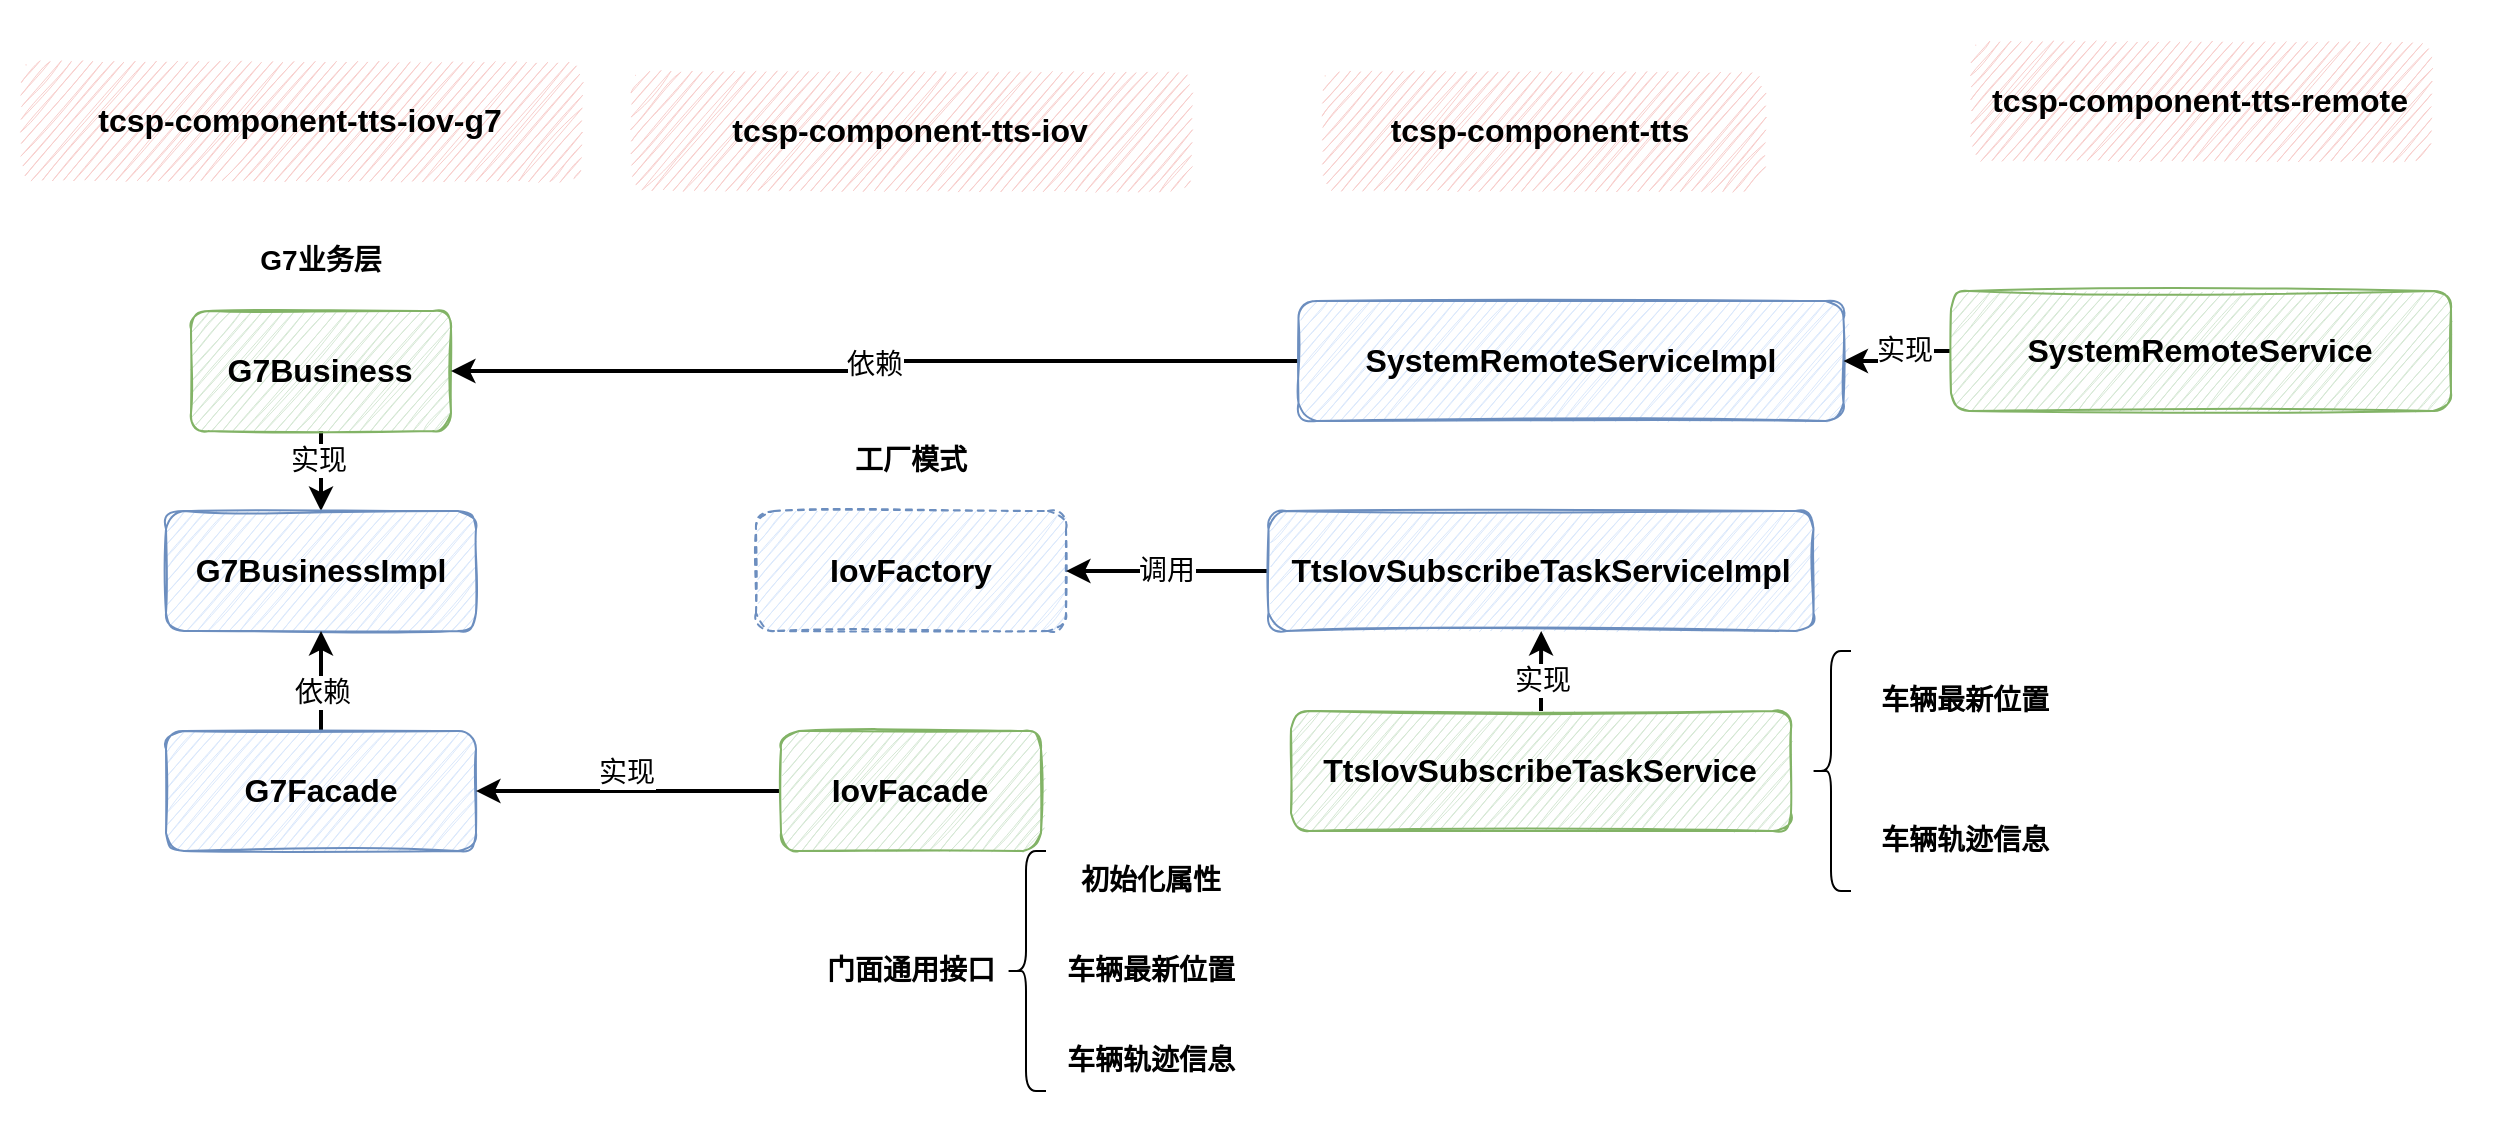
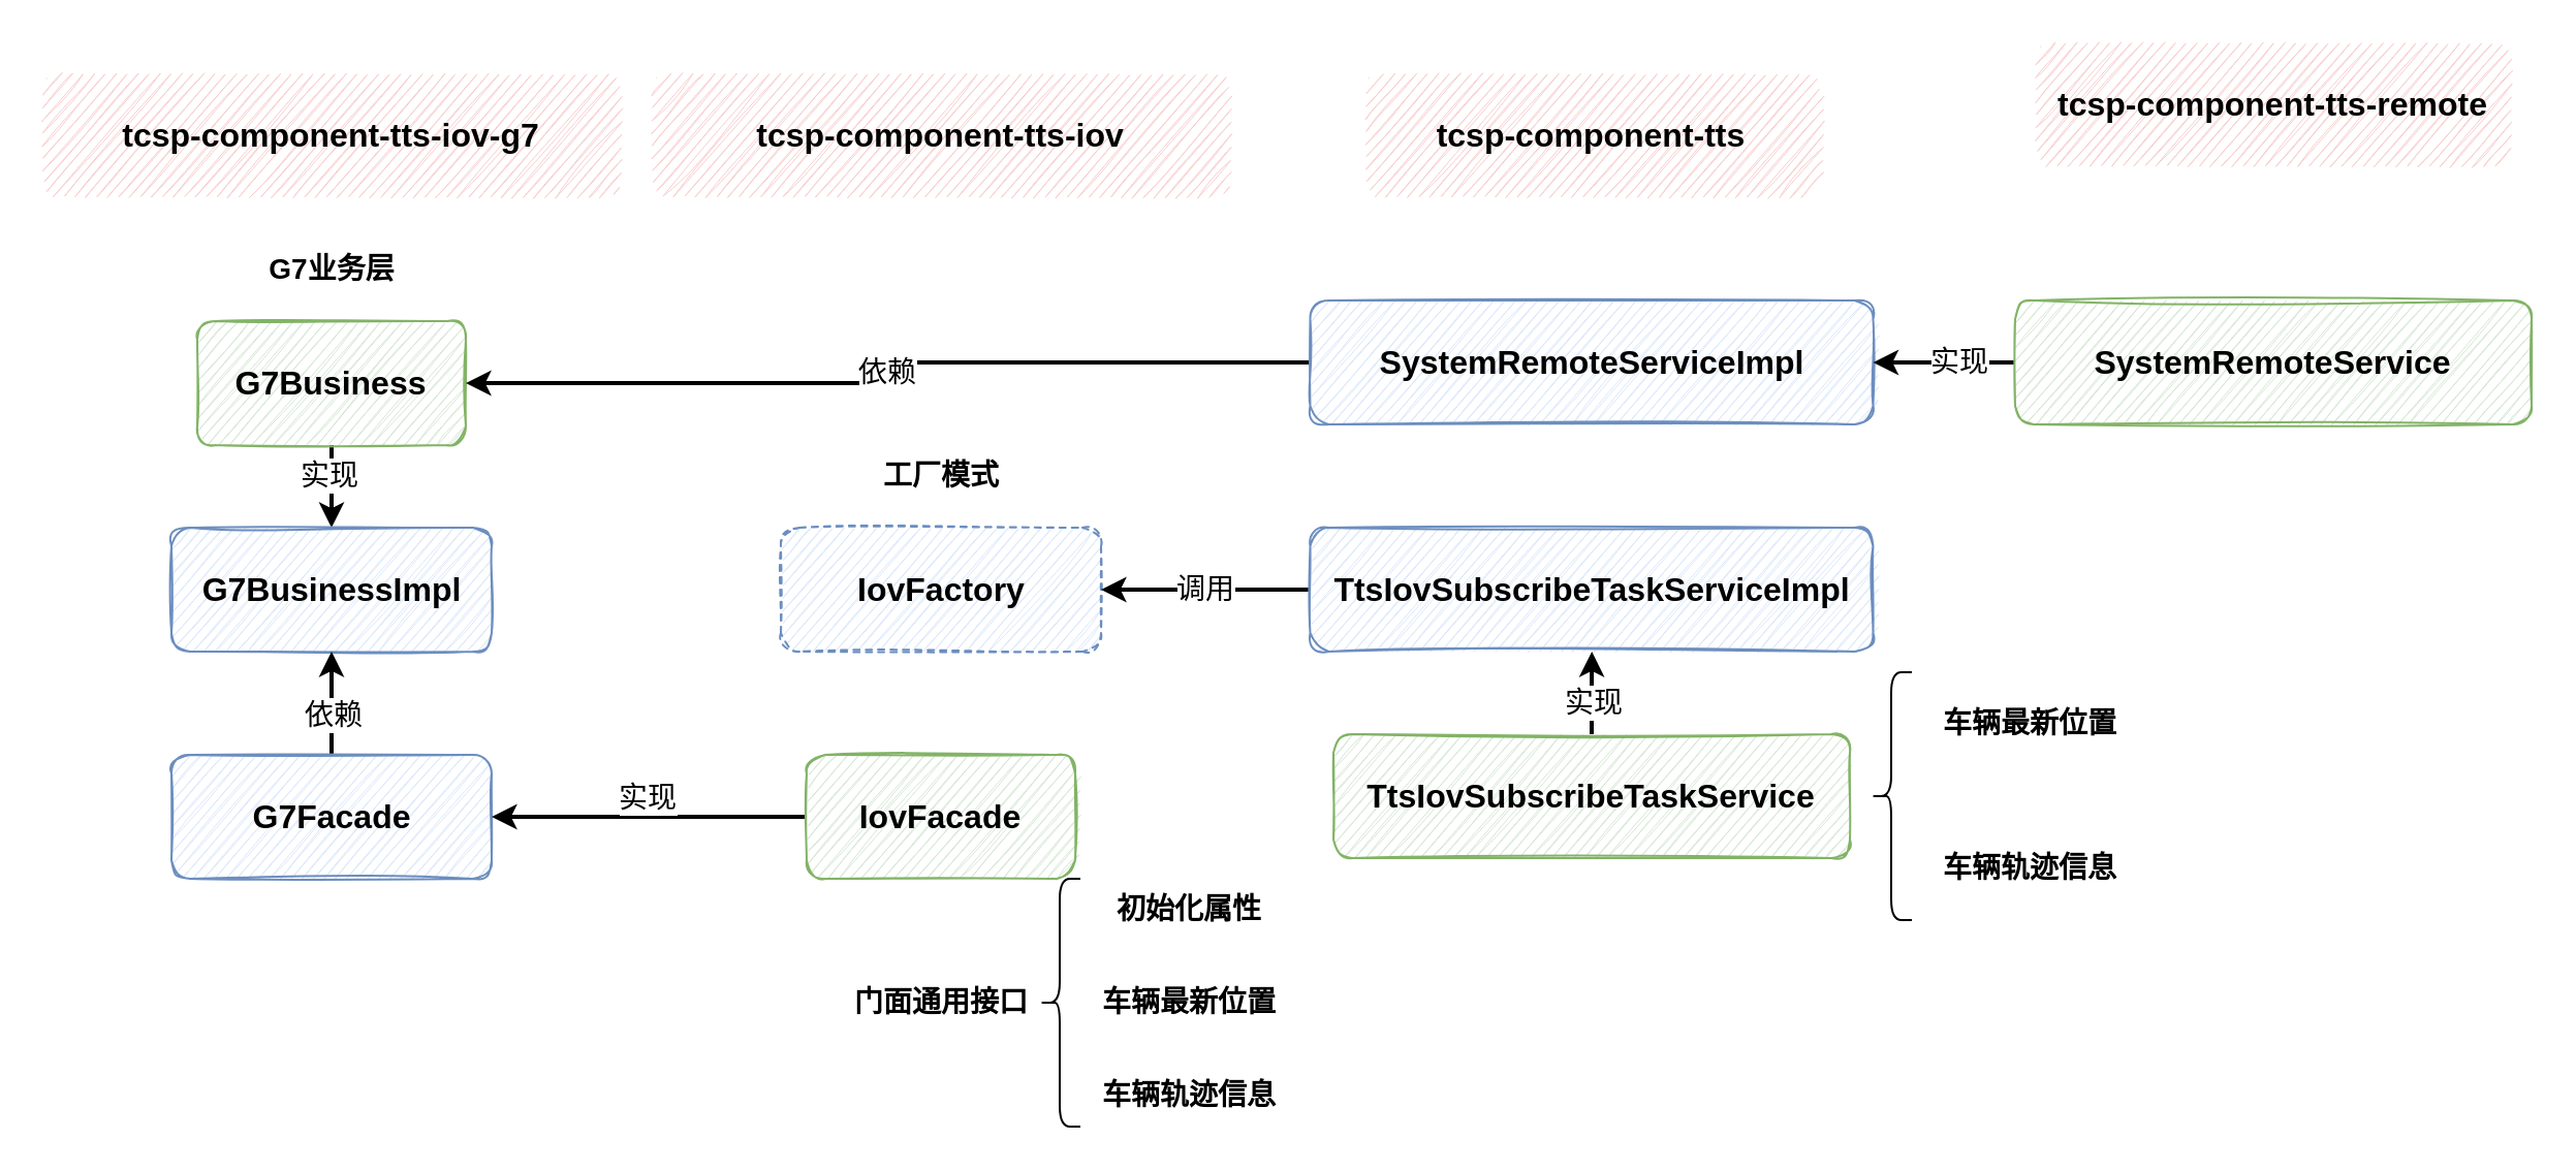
  <mxCell id="0" />
  <mxCell id="1" parent="0" />
- <mxCell id="2" value="&lt;font style=&quot;font-size: 16px;&quot;&gt;&lt;b&gt;tcsp-component-tts-iov-g7&lt;/b&gt;&lt;/font&gt;" style="rounded=1;whiteSpace=wrap;html=1;sketch=1;fillColor=#f8cecc;strokeColor=none;" vertex="1" parent="1"><mxGeometry x="10" y="30" width="280" height="60" as="geometry" /></mxCell>
+ <mxCell id="2" value="&lt;font style=&quot;font-size: 16px;&quot;&gt;&lt;b&gt;tcsp-component-tts-iov-g7&lt;/b&gt;&lt;/font&gt;" style="rounded=1;whiteSpace=wrap;html=1;sketch=1;fillColor=#f8cecc;strokeColor=none;" vertex="1" parent="1"><mxGeometry x="20" y="35" width="280" height="60" as="geometry" /></mxCell>
  <mxCell id="3" style="edgeStyle=orthogonalEdgeStyle;rounded=0;orthogonalLoop=1;jettySize=auto;html=1;entryX=0.5;entryY=0;entryDx=0;entryDy=0;strokeWidth=2;" edge="1" parent="1" source="5" target="6"><mxGeometry relative="1" as="geometry" /></mxCell>
  <mxCell id="4" value="实现" style="edgeLabel;html=1;align=center;verticalAlign=middle;resizable=0;points=[];fontSize=14;" vertex="1" connectable="0" parent="3"><mxGeometry x="-0.3" y="-2" relative="1" as="geometry"><mxPoint as="offset" /></mxGeometry></mxCell>
  <mxCell id="5" value="&lt;span style=&quot;font-size: 16px;&quot;&gt;&lt;b&gt;G7Business&lt;/b&gt;&lt;/span&gt;" style="rounded=1;whiteSpace=wrap;html=1;sketch=1;fillColor=#d5e8d4;strokeColor=#82b366;" vertex="1" parent="1"><mxGeometry x="95" y="155" width="130" height="60" as="geometry" /></mxCell>
  <mxCell id="6" value="&lt;b style=&quot;font-size: 16px;&quot;&gt;G7BusinessImpl&lt;/b&gt;" style="rounded=1;whiteSpace=wrap;html=1;sketch=1;fillColor=#dae8fc;strokeColor=#6c8ebf;" vertex="1" parent="1"><mxGeometry x="82.5" y="255" width="155" height="60" as="geometry" /></mxCell>
  <mxCell id="7" value="&lt;b&gt;&lt;font style=&quot;font-size: 14px;&quot;&gt;G7业务层&lt;/font&gt;&lt;/b&gt;" style="text;html=1;strokeColor=none;fillColor=none;align=center;verticalAlign=middle;whiteSpace=wrap;rounded=0;" vertex="1" parent="1"><mxGeometry x="112.5" y="115" width="95" height="30" as="geometry" /></mxCell>
  <mxCell id="8" style="edgeStyle=orthogonalEdgeStyle;rounded=0;orthogonalLoop=1;jettySize=auto;html=1;entryX=0.5;entryY=1;entryDx=0;entryDy=0;strokeWidth=2;fontSize=14;" edge="1" parent="1" source="10" target="6"><mxGeometry relative="1" as="geometry" /></mxCell>
  <mxCell id="9" value="依赖" style="edgeLabel;html=1;align=center;verticalAlign=middle;resizable=0;points=[];fontSize=14;" vertex="1" connectable="0" parent="8"><mxGeometry x="0.48" relative="1" as="geometry"><mxPoint y="17" as="offset" /></mxGeometry></mxCell>
  <mxCell id="10" value="&lt;b style=&quot;font-size: 16px;&quot;&gt;G7Facade&lt;/b&gt;" style="rounded=1;whiteSpace=wrap;html=1;sketch=1;fillColor=#dae8fc;strokeColor=#6c8ebf;" vertex="1" parent="1"><mxGeometry x="82.5" y="365" width="155" height="60" as="geometry" /></mxCell>
  <mxCell id="11" style="edgeStyle=orthogonalEdgeStyle;rounded=0;orthogonalLoop=1;jettySize=auto;html=1;strokeWidth=2;fontSize=14;" edge="1" parent="1" source="13" target="10"><mxGeometry relative="1" as="geometry" /></mxCell>
  <mxCell id="12" value="实现" style="edgeLabel;html=1;align=center;verticalAlign=middle;resizable=0;points=[];fontSize=14;" vertex="1" connectable="0" parent="11"><mxGeometry x="0.029" y="-5" relative="1" as="geometry"><mxPoint y="-5" as="offset" /></mxGeometry></mxCell>
  <mxCell id="13" value="&lt;span style=&quot;font-size: 16px;&quot;&gt;&lt;b&gt;IovFacade&lt;/b&gt;&lt;/span&gt;" style="rounded=1;whiteSpace=wrap;html=1;sketch=1;fillColor=#d5e8d4;strokeColor=#82b366;" vertex="1" parent="1"><mxGeometry x="390" y="365" width="130" height="60" as="geometry" /></mxCell>
  <mxCell id="14" value="&lt;font style=&quot;font-size: 16px;&quot;&gt;&lt;b&gt;tcsp-component-tts-iov&lt;/b&gt;&lt;/font&gt;" style="rounded=1;whiteSpace=wrap;html=1;sketch=1;fillColor=#f8cecc;strokeColor=none;" vertex="1" parent="1"><mxGeometry x="315" y="35" width="280" height="60" as="geometry" /></mxCell>
  <mxCell id="15" value="&lt;b&gt;&lt;font style=&quot;font-size: 14px;&quot;&gt;门面通用接口&lt;/font&gt;&lt;/b&gt;" style="text;html=1;strokeColor=none;fillColor=none;align=center;verticalAlign=middle;whiteSpace=wrap;rounded=0;" vertex="1" parent="1"><mxGeometry x="407.5" y="470" width="95" height="30" as="geometry" /></mxCell>
  <mxCell id="16" value="" style="shape=curlyBracket;whiteSpace=wrap;html=1;rounded=1;labelBackgroundColor=none;strokeColor=default;fontSize=14;" vertex="1" parent="1"><mxGeometry x="502.5" y="425" width="20" height="120" as="geometry" /></mxCell>
  <mxCell id="17" value="&lt;b&gt;&lt;font style=&quot;font-size: 14px;&quot;&gt;初始化属性&lt;/font&gt;&lt;/b&gt;" style="text;html=1;strokeColor=none;fillColor=none;align=center;verticalAlign=middle;whiteSpace=wrap;rounded=0;" vertex="1" parent="1"><mxGeometry x="527.5" y="425" width="95" height="30" as="geometry" /></mxCell>
  <mxCell id="18" value="&lt;b&gt;&lt;font style=&quot;font-size: 14px;&quot;&gt;车辆最新位置&lt;/font&gt;&lt;/b&gt;" style="text;html=1;strokeColor=none;fillColor=none;align=center;verticalAlign=middle;whiteSpace=wrap;rounded=0;" vertex="1" parent="1"><mxGeometry x="527.5" y="470" width="95" height="30" as="geometry" /></mxCell>
  <mxCell id="19" value="&lt;b&gt;&lt;font style=&quot;font-size: 14px;&quot;&gt;车辆轨迹信息&lt;/font&gt;&lt;/b&gt;" style="text;html=1;strokeColor=none;fillColor=none;align=center;verticalAlign=middle;whiteSpace=wrap;rounded=0;" vertex="1" parent="1"><mxGeometry x="527.5" y="515" width="95" height="30" as="geometry" /></mxCell>
  <mxCell id="20" value="&lt;span style=&quot;font-size: 16px;&quot;&gt;&lt;b&gt;IovFactory&lt;/b&gt;&lt;/span&gt;" style="rounded=1;whiteSpace=wrap;html=1;sketch=1;fillColor=#dae8fc;strokeColor=#6c8ebf;dashed=1;" vertex="1" parent="1"><mxGeometry x="377.5" y="255" width="155" height="60" as="geometry" /></mxCell>
  <mxCell id="21" value="&lt;font style=&quot;font-size: 16px;&quot;&gt;&lt;b&gt;tcsp-component-tts&lt;/b&gt;&lt;/font&gt;" style="rounded=1;whiteSpace=wrap;html=1;sketch=1;fillColor=#f8cecc;strokeColor=none;" vertex="1" parent="1"><mxGeometry x="660" y="35" width="220" height="60" as="geometry" /></mxCell>
  <mxCell id="22" style="edgeStyle=orthogonalEdgeStyle;rounded=0;orthogonalLoop=1;jettySize=auto;html=1;strokeWidth=2;fontSize=14;" edge="1" parent="1" source="24" target="30"><mxGeometry relative="1" as="geometry" /></mxCell>
  <mxCell id="23" value="实现" style="edgeLabel;html=1;align=center;verticalAlign=middle;resizable=0;points=[];fontSize=14;" vertex="1" connectable="0" parent="22"><mxGeometry x="-0.202" y="2" relative="1" as="geometry"><mxPoint x="2" as="offset" /></mxGeometry></mxCell>
  <mxCell id="24" value="&lt;span style=&quot;font-size: 16px;&quot;&gt;&lt;b&gt;TtsIovSubscribeTaskService&lt;/b&gt;&lt;/span&gt;" style="rounded=1;whiteSpace=wrap;html=1;sketch=1;fillColor=#d5e8d4;strokeColor=#82b366;" vertex="1" parent="1"><mxGeometry x="645" y="355" width="250" height="60" as="geometry" /></mxCell>
  <mxCell id="25" value="&lt;span style=&quot;font-size: 14px;&quot;&gt;&lt;b&gt;工厂模式&lt;/b&gt;&lt;/span&gt;" style="text;html=1;strokeColor=none;fillColor=none;align=center;verticalAlign=middle;whiteSpace=wrap;rounded=0;" vertex="1" parent="1"><mxGeometry x="407.5" y="215" width="95" height="30" as="geometry" /></mxCell>
  <mxCell id="26" value="" style="shape=curlyBracket;whiteSpace=wrap;html=1;rounded=1;labelBackgroundColor=none;strokeColor=default;fontSize=14;" vertex="1" parent="1"><mxGeometry x="905" y="325" width="20" height="120" as="geometry" /></mxCell>
  <mxCell id="27" value="&lt;b&gt;&lt;font style=&quot;font-size: 14px;&quot;&gt;车辆最新位置&lt;/font&gt;&lt;/b&gt;" style="text;html=1;strokeColor=none;fillColor=none;align=center;verticalAlign=middle;whiteSpace=wrap;rounded=0;" vertex="1" parent="1"><mxGeometry x="935" y="335" width="95" height="30" as="geometry" /></mxCell>
  <mxCell id="28" value="&lt;b&gt;&lt;font style=&quot;font-size: 14px;&quot;&gt;车辆轨迹信息&lt;/font&gt;&lt;/b&gt;" style="text;html=1;strokeColor=none;fillColor=none;align=center;verticalAlign=middle;whiteSpace=wrap;rounded=0;" vertex="1" parent="1"><mxGeometry x="935" y="405" width="95" height="30" as="geometry" /></mxCell>
  <mxCell id="29" value="调用" style="edgeStyle=orthogonalEdgeStyle;rounded=0;orthogonalLoop=1;jettySize=auto;html=1;entryX=1;entryY=0.5;entryDx=0;entryDy=0;strokeWidth=2;fontSize=14;" edge="1" parent="1" source="30" target="20"><mxGeometry relative="1" as="geometry" /></mxCell>
  <mxCell id="30" value="&lt;b style=&quot;font-size: 16px;&quot;&gt;TtsIovSubscribeTaskServiceImpl&lt;/b&gt;" style="rounded=1;whiteSpace=wrap;html=1;sketch=1;fillColor=#dae8fc;strokeColor=#6c8ebf;" vertex="1" parent="1"><mxGeometry x="633.75" y="255" width="272.5" height="60" as="geometry" /></mxCell>
  <mxCell id="31" value="依赖" style="edgeStyle=orthogonalEdgeStyle;rounded=0;orthogonalLoop=1;jettySize=auto;html=1;strokeWidth=2;fontSize=14;" edge="1" parent="1" source="32" target="5"><mxGeometry relative="1" as="geometry" /></mxCell>
- <mxCell id="32" value="&lt;span style=&quot;font-size: 16px;&quot;&gt;&lt;b&gt;SystemRemoteServiceImpl&lt;/b&gt;&lt;/span&gt;" style="rounded=1;whiteSpace=wrap;html=1;sketch=1;fillColor=#dae8fc;strokeColor=#6c8ebf;" vertex="1" parent="1"><mxGeometry x="648.75" y="150" width="272.5" height="60" as="geometry" /></mxCell>
+ <mxCell id="32" value="&lt;span style=&quot;font-size: 16px;&quot;&gt;&lt;b&gt;SystemRemoteServiceImpl&lt;/b&gt;&lt;/span&gt;" style="rounded=1;whiteSpace=wrap;html=1;sketch=1;fillColor=#dae8fc;strokeColor=#6c8ebf;" vertex="1" parent="1"><mxGeometry x="633.75" y="145" width="272.5" height="60" as="geometry" /></mxCell>
  <mxCell id="33" value="&lt;font style=&quot;font-size: 16px;&quot;&gt;&lt;b&gt;tcsp-component-tts-remote&lt;/b&gt;&lt;/font&gt;" style="rounded=1;whiteSpace=wrap;html=1;sketch=1;fillColor=#f8cecc;strokeColor=none;" vertex="1" parent="1"><mxGeometry x="985" y="20" width="230" height="60" as="geometry" /></mxCell>
  <mxCell id="34" style="edgeStyle=orthogonalEdgeStyle;rounded=0;orthogonalLoop=1;jettySize=auto;html=1;entryX=1;entryY=0.5;entryDx=0;entryDy=0;strokeWidth=2;fontSize=14;" edge="1" parent="1" source="36" target="32"><mxGeometry relative="1" as="geometry" /></mxCell>
  <mxCell id="35" value="实现" style="edgeLabel;html=1;align=center;verticalAlign=middle;resizable=0;points=[];fontSize=14;" vertex="1" connectable="0" parent="34"><mxGeometry x="-0.185" y="-1" relative="1" as="geometry"><mxPoint as="offset" /></mxGeometry></mxCell>
  <mxCell id="36" value="&lt;span style=&quot;font-size: 16px;&quot;&gt;&lt;b&gt;SystemRemoteService&lt;/b&gt;&lt;/span&gt;" style="rounded=1;whiteSpace=wrap;html=1;sketch=1;fillColor=#d5e8d4;strokeColor=#82b366;" vertex="1" parent="1"><mxGeometry x="975" y="145" width="250" height="60" as="geometry" /></mxCell>
